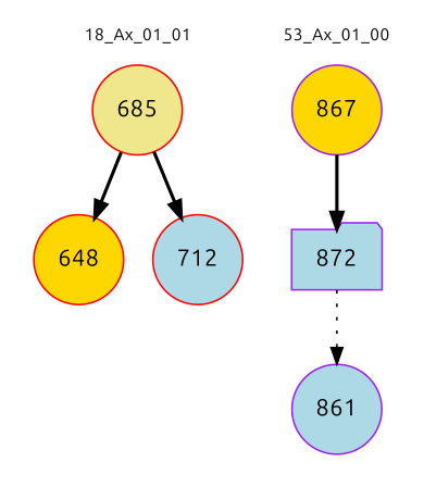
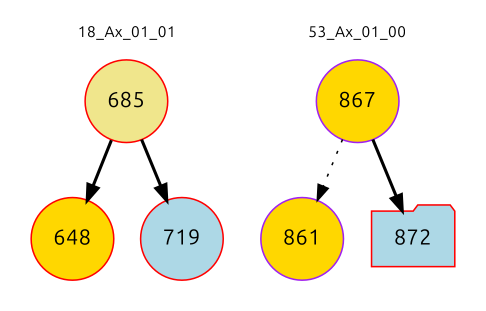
  digraph {
    fontname=Ubuntu
    node [color=red fillcolor=lightblue fontname=Ubuntu shape=circle style=filled]
    edge [color=black fontname=Ubuntu style=bold]
    n1 [fillcolor=khaki label=685]
    n2 [fillcolor=gold label=648]
-   n3 [label=712]
+   n3 [label=719]
    n4 [color=purple fillcolor=gold label=867]
-   n5 [color=purple label=861]
-   n6 [color=purple label=872 shape=folder]
+   n5 [color=purple fillcolor=gold label=861]
+   n6 [label=872 shape=folder]
    subgraph cluster_1 {
      color=white
      fontsize=10
      label="18_Ax_01_01"
      n1
      n2
      n3
    }
    subgraph cluster_2 {
      color=white
      fontsize=10
      label="53_Ax_01_00"
      n4
      n5
      n6
    }
    n1 -> n2
    n1 -> n3
-   n6 -> n5 [style=dotted]
+   n4 -> n5 [style=dotted]
    n4 -> n6
  }
